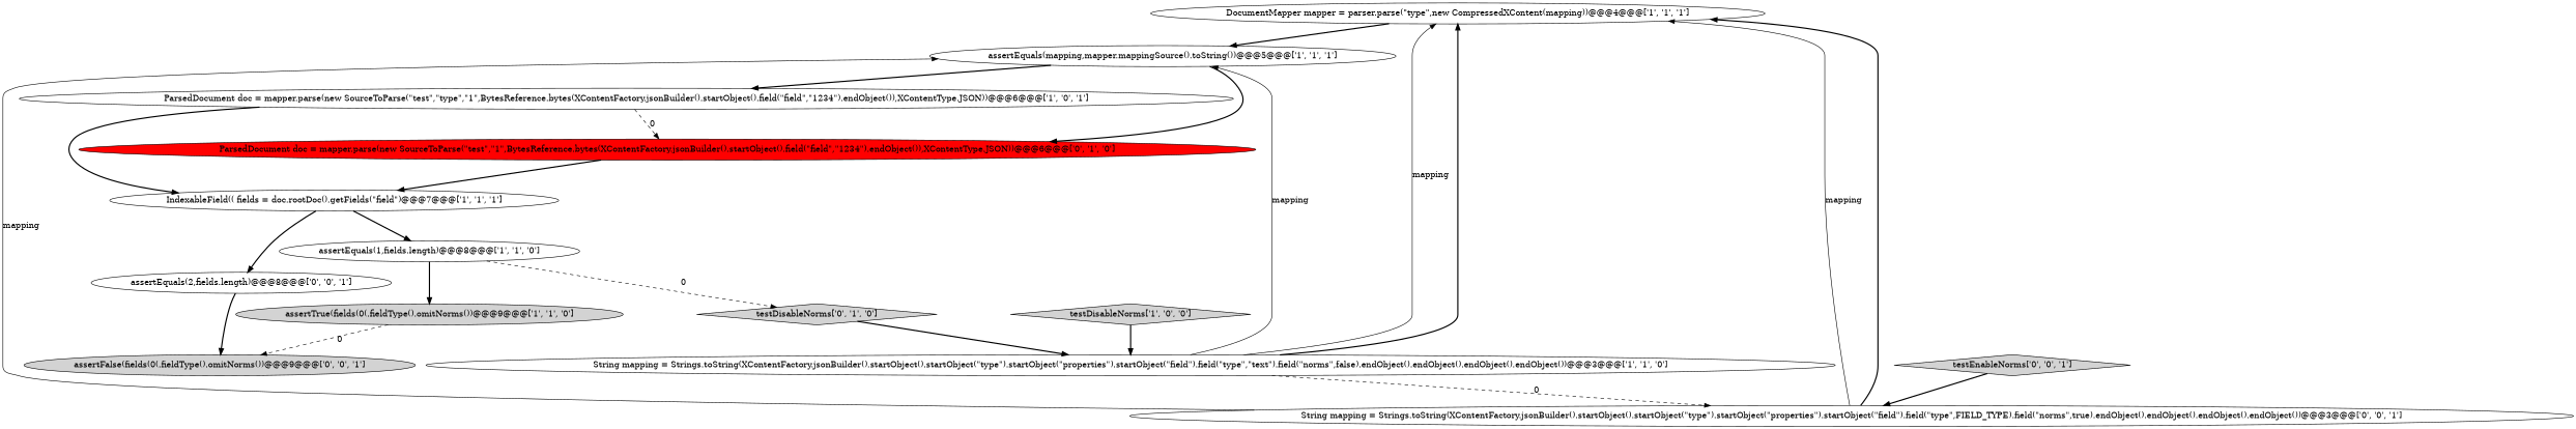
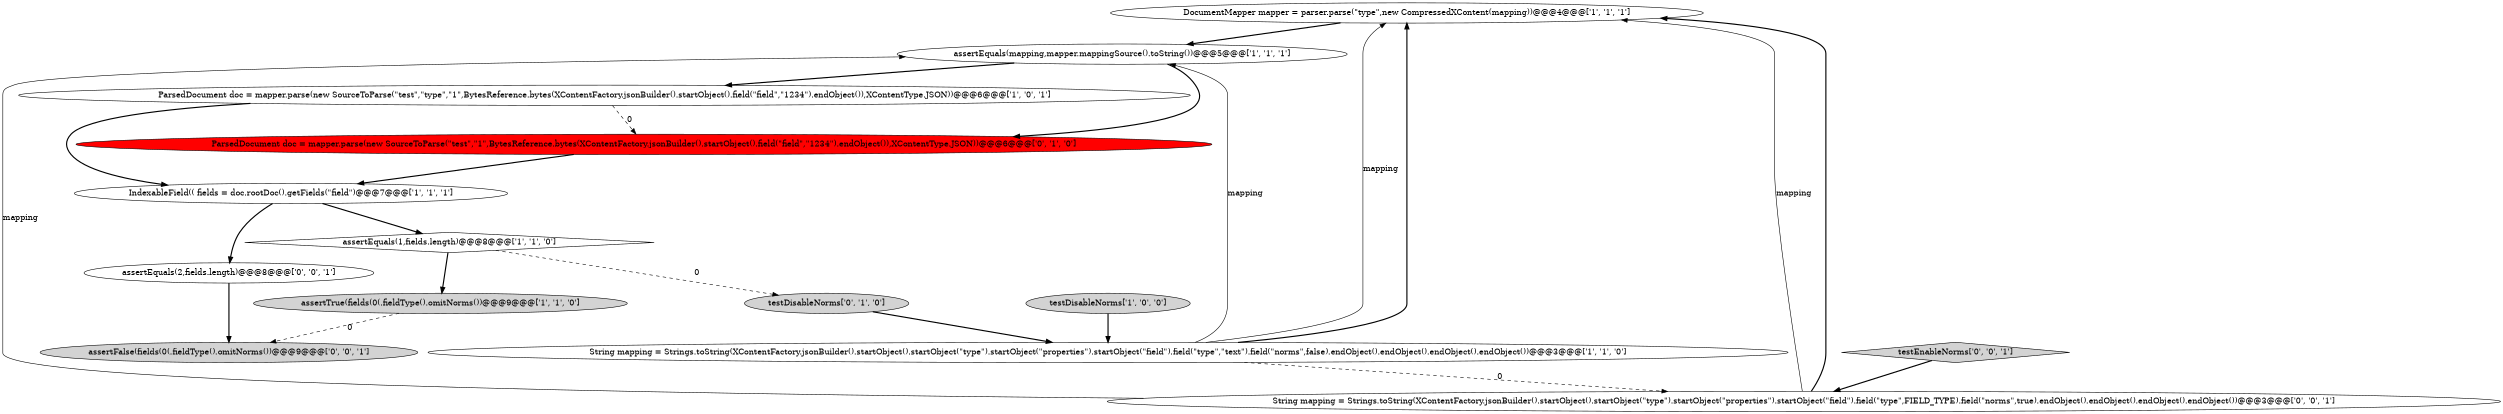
  digraph {
    node [fillcolor=white shape=ellipse style=filled]
    edge [style=bold]
    n1 [label="DocumentMapper mapper = parser.parse(\"type\",new CompressedXContent(mapping))@@@4@@@['1', '1', '1']"]
    n2 [label="assertEquals(mapping,mapper.mappingSource().toString())@@@5@@@['1', '1', '1']"]
    n3 [label="ParsedDocument doc = mapper.parse(new SourceToParse(\"test\",\"type\",\"1\",BytesReference.bytes(XContentFactory.jsonBuilder().startObject().field(\"field\",\"1234\").endObject()),XContentType.JSON))@@@6@@@['1', '0', '1']"]
    n4 [fillcolor=red label="ParsedDocument doc = mapper.parse(new SourceToParse(\"test\",\"1\",BytesReference.bytes(XContentFactory.jsonBuilder().startObject().field(\"field\",\"1234\").endObject()),XContentType.JSON))@@@6@@@['0', '1', '0']"]
    n5 [label="IndexableField(( fields = doc.rootDoc().getFields(\"field\")@@@7@@@['1', '1', '1']"]
-   n6 [label="assertEquals(1,fields.length)@@@8@@@['1', '1', '0']"]
+   n6 [label="assertEquals(1,fields.length)@@@8@@@['1', '1', '0']" shape=diamond]
    n7 [label="assertEquals(2,fields.length)@@@8@@@['0', '0', '1']"]
    n8 [label="String mapping = Strings.toString(XContentFactory.jsonBuilder().startObject().startObject(\"type\").startObject(\"properties\").startObject(\"field\").field(\"type\",\"text\").field(\"norms\",false).endObject().endObject().endObject().endObject())@@@3@@@['1', '1', '0']"]
    n9 [label="String mapping = Strings.toString(XContentFactory.jsonBuilder().startObject().startObject(\"type\").startObject(\"properties\").startObject(\"field\").field(\"type\",FIELD_TYPE).field(\"norms\",true).endObject().endObject().endObject().endObject())@@@3@@@['0', '0', '1']"]
    n10 [fillcolor=lightgray label="assertTrue(fields(0(.fieldType().omitNorms())@@@9@@@['1', '1', '0']"]
-   n11 [fillcolor=lightgray label="testDisableNorms['0', '1', '0']" shape=diamond]
+   n11 [fillcolor=lightgray label="testDisableNorms['0', '1', '0']"]
    n12 [fillcolor=lightgray label="assertFalse(fields(0(.fieldType().omitNorms())@@@9@@@['0', '0', '1']"]
    n13 [fillcolor=lightgray label="testEnableNorms['0', '0', '1']" shape=diamond]
-   n14 [fillcolor=lightgray label="testDisableNorms['1', '0', '0']" shape=diamond]
+   n14 [fillcolor=lightgray label="testDisableNorms['1', '0', '0']"]
    n1 -> n2
    n2 -> n3
    n2 -> n4
    n3 -> n4 [label=0 style=dashed]
    n3 -> n5
    n4 -> n5
    n5 -> n6
    n5 -> n7
    n6 -> n10
    n6 -> n11 [label=0 style=dashed]
    n7 -> n12
    n8 -> n1 [label=mapping style=solid]
    n8 -> n1
    n8 -> n2 [label=mapping style=solid]
    n8 -> n9 [label=0 style=dashed]
    n9 -> n1 [label=mapping style=solid]
    n9 -> n1
    n9 -> n2 [label=mapping style=solid]
    n10 -> n12 [label=0 style=dashed]
    n11 -> n8
    n13 -> n9
    n14 -> n8
  }
